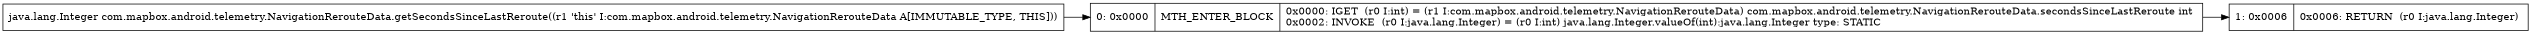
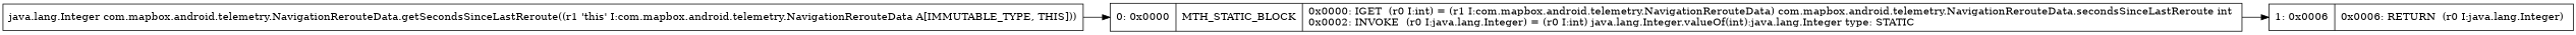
  digraph {
    rankdir=LR
    node [shape=record]
-   n1 [label="{0\:\ 0x0000|MTH_ENTER_BLOCK\l|0x0000: IGET  (r0 I:int) = (r1 I:com.mapbox.android.telemetry.NavigationRerouteData) com.mapbox.android.telemetry.NavigationRerouteData.secondsSinceLastReroute int \l0x0002: INVOKE  (r0 I:java.lang.Integer) = (r0 I:int) java.lang.Integer.valueOf(int):java.lang.Integer type: STATIC \l}"]
+   n1 [label="{0\:\ 0x0000|MTH_STATIC_BLOCK\l|0x0000: IGET  (r0 I:int) = (r1 I:com.mapbox.android.telemetry.NavigationRerouteData) com.mapbox.android.telemetry.NavigationRerouteData.secondsSinceLastReroute int \l0x0002: INVOKE  (r0 I:java.lang.Integer) = (r0 I:int) java.lang.Integer.valueOf(int):java.lang.Integer type: STATIC \l}"]
    n2 [label="{1\:\ 0x0006|0x0006: RETURN  (r0 I:java.lang.Integer) \l}"]
    n3 [label="{java.lang.Integer com.mapbox.android.telemetry.NavigationRerouteData.getSecondsSinceLastReroute((r1 'this' I:com.mapbox.android.telemetry.NavigationRerouteData A[IMMUTABLE_TYPE, THIS])) }"]
    n1 -> n2
    n3 -> n1
  }
